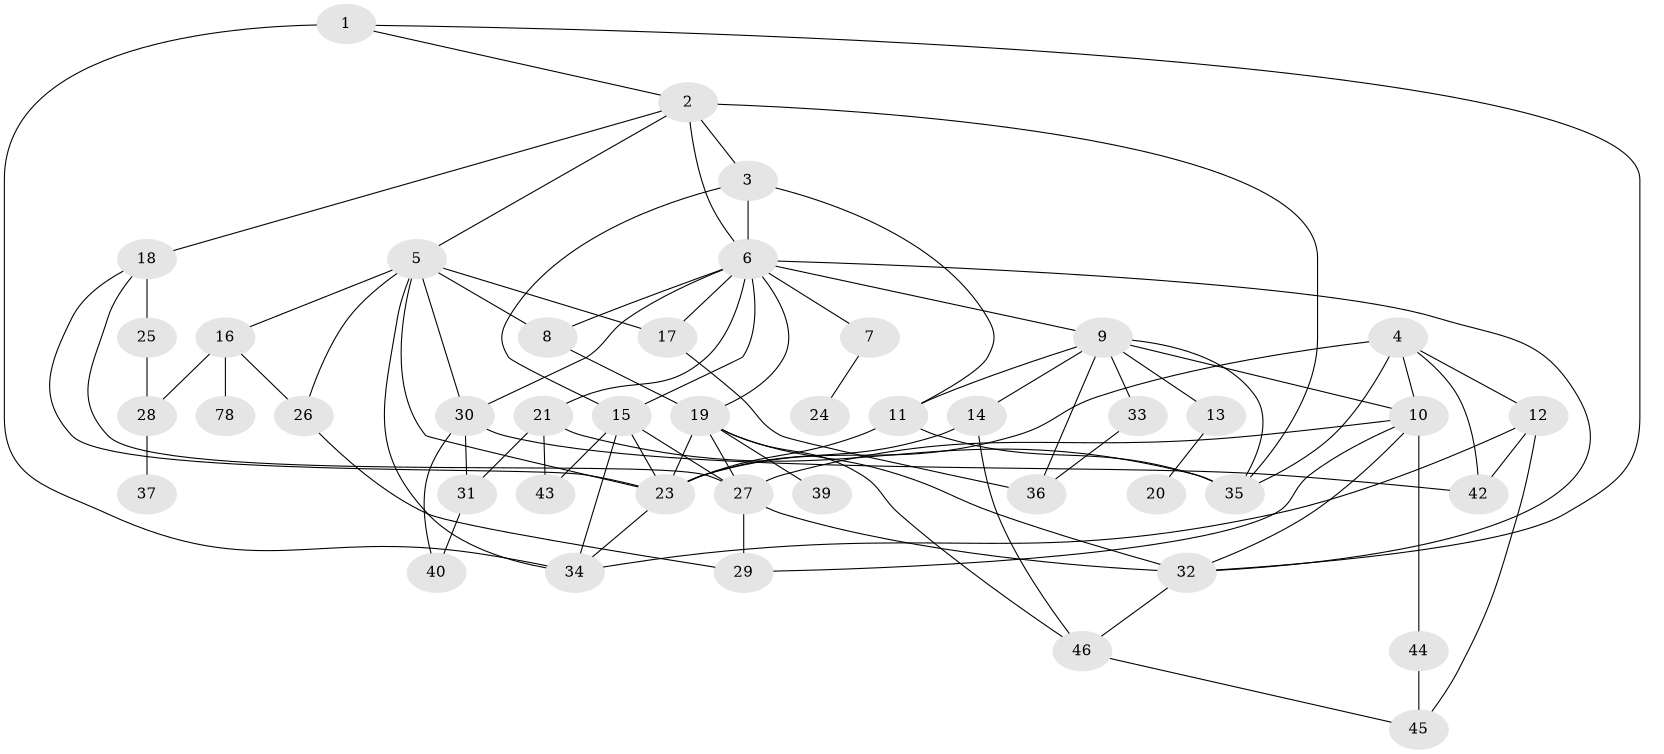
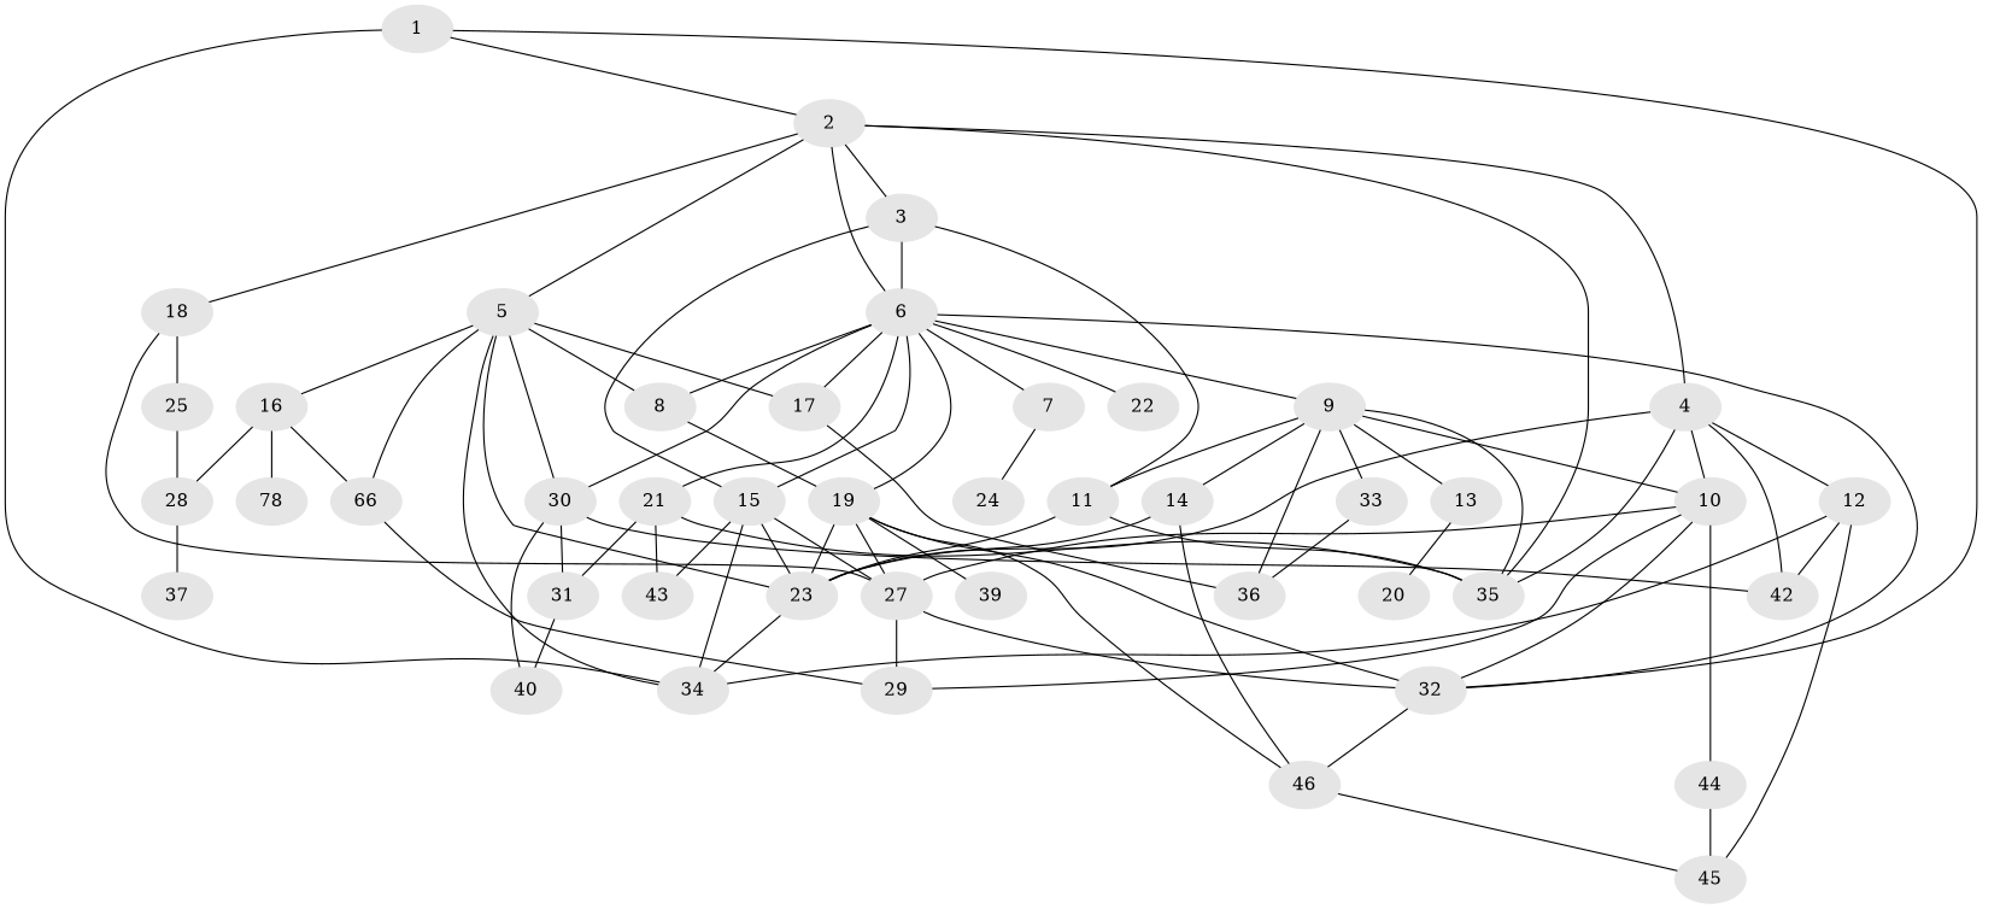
  graph {
    fontname="DejaVu Serif"
    node [color=gray90 fontname="DejaVu Serif" style=filled]
    edge [fontname="DejaVu Serif" weight=1.0]
    1
    2
    32
    34
    3
    4
    5
    6
    18
    35
    n11 [label=46]
    11
    15
    10
    12
    23
    42
    8
    16
    17
-   26
+   26 [label=66]
    30
    7
    9
    19
    21
+   22
    27
    25
    24
    43
    29
    44
    45
    28
    n36 [label=78]
    36
    31
    40
    13
    14
    33
    39
    20
    37
    1 -- 2
    1 -- 32
    1 -- 34 [weight=2.0]
    2 -- 3
+   2 -- 4
    2 -- 5
    2 -- 6
    2 -- 18
    2 -- 35
    32 -- n11
    3 -- 6 [weight=4.0]
    3 -- 11
    3 -- 15
    4 -- 35
    4 -- 10
    4 -- 12
    4 -- 23
    4 -- 42
    5 -- 34
    5 -- 23
    5 -- 8
    5 -- 16
    5 -- 17
    5 -- 26
    5 -- 30
    6 -- 32
    6 -- 15
    6 -- 8
    6 -- 17
    6 -- 30
    6 -- 7
    6 -- 9
    6 -- 19
    6 -- 21 [weight=2.0]
-   18 -- 23
+   6 -- 22
    18 -- 27
    18 -- 25 [weight=2.0]
    n11 -- 45
    11 -- 35 [weight=2.0]
    11 -- 23
    15 -- 34
    15 -- 23
    15 -- 27
    15 -- 43
    10 -- 32
    10 -- 27
    10 -- 29
    10 -- 44
    12 -- 34
    12 -- 42
    12 -- 45
    23 -- 34
    8 -- 19
    16 -- 26
    16 -- 28
    16 -- n36 [weight=2.0]
    17 -- 36
    26 -- 29
    30 -- 42 [weight=2.0]
    30 -- 31
    30 -- 40
    7 -- 24
    9 -- 35
    9 -- 11
    9 -- 10
    9 -- 36
    9 -- 13
    9 -- 14
    9 -- 33
    19 -- 32
    19 -- n11
    19 -- 23 [weight=2.0]
    19 -- 27
    19 -- 39
    21 -- 35
    21 -- 43
    21 -- 31
    27 -- 32
    27 -- 29
    25 -- 28
    44 -- 45
    28 -- 37
    31 -- 40
    13 -- 20
    14 -- n11
    14 -- 23
    33 -- 36
  }
